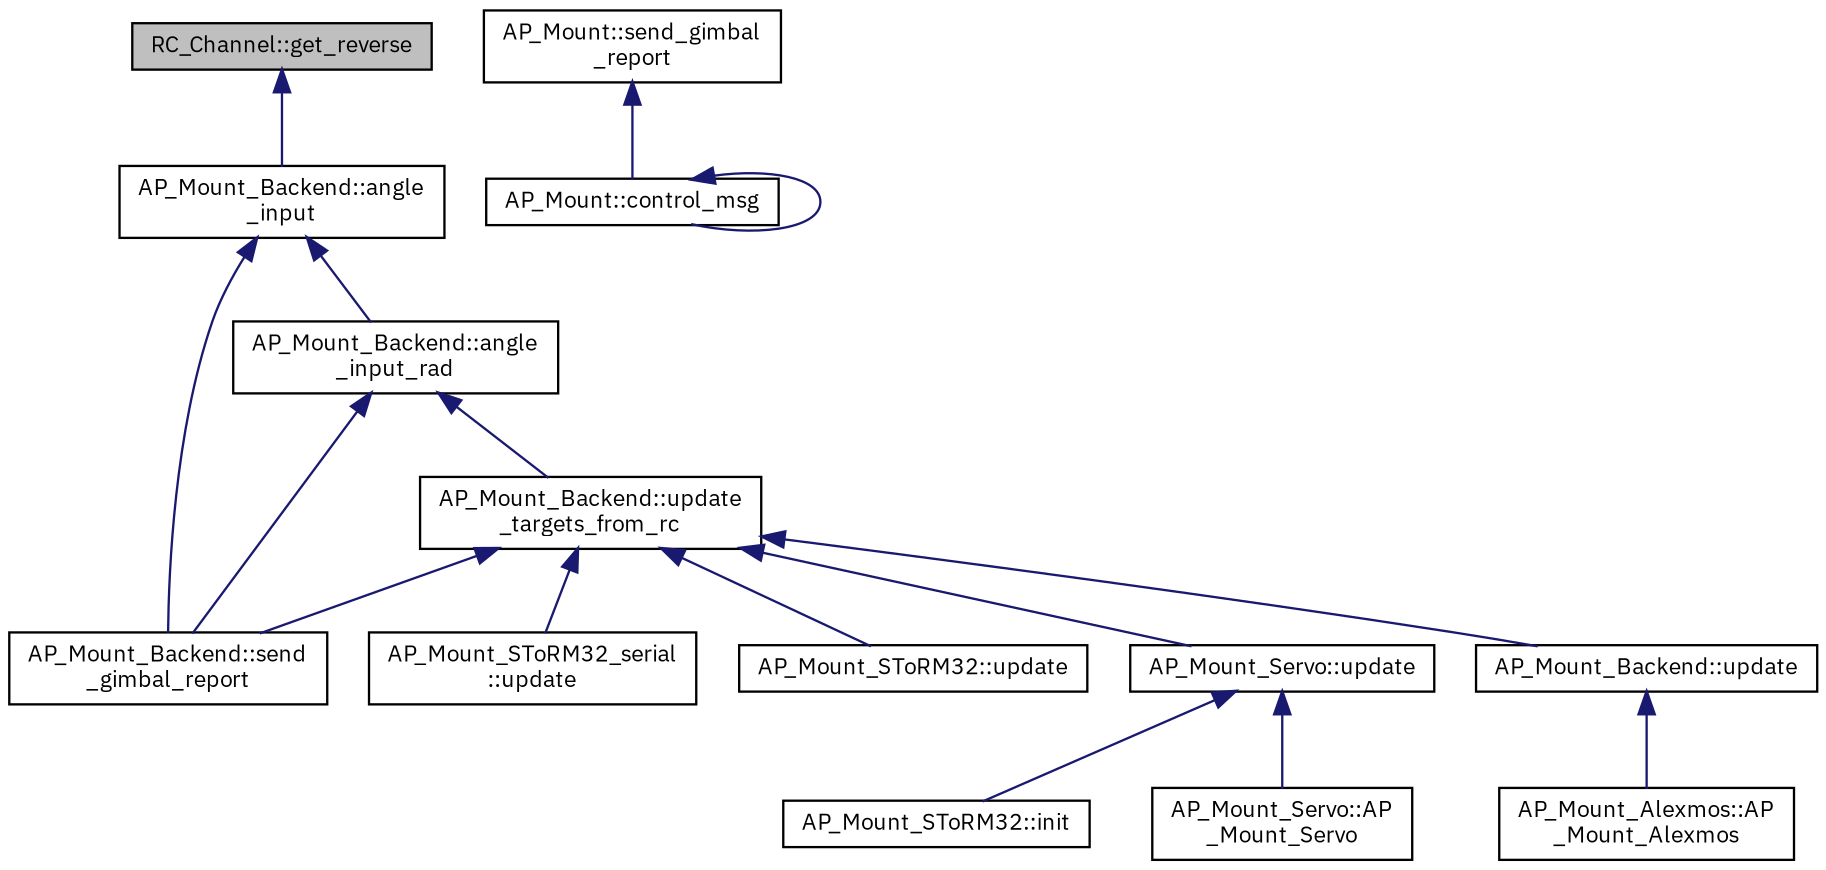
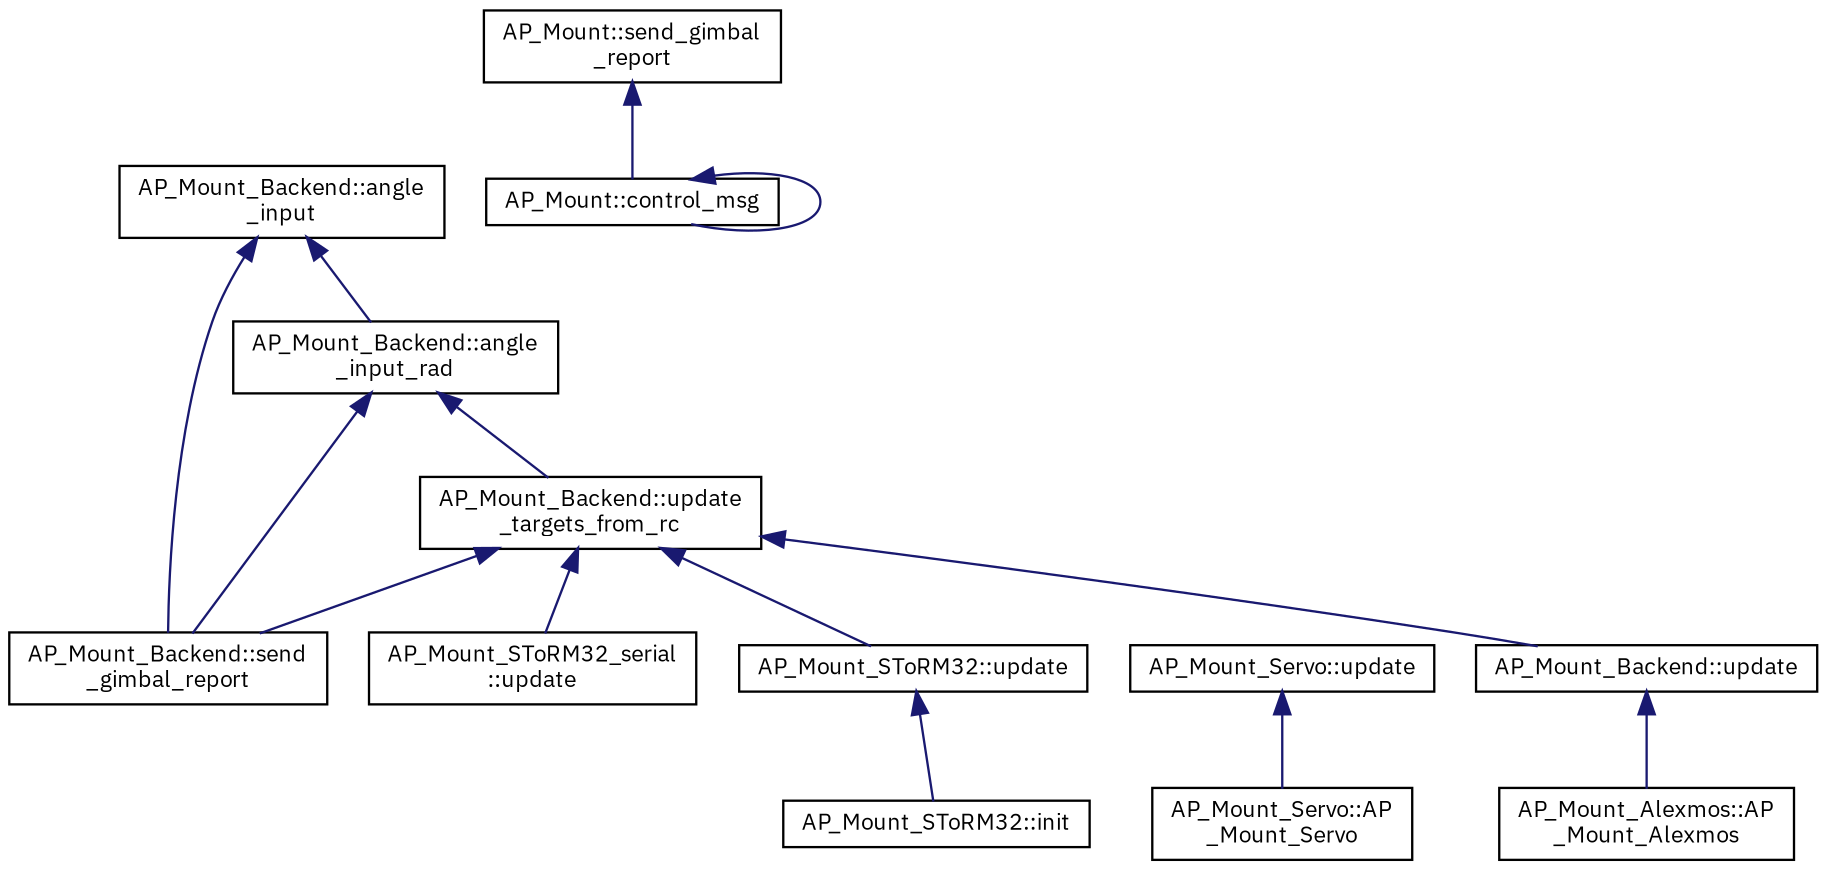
  digraph {
    fontname="IBM Plex Sans"
    rankdir=TB
    node [color=black fillcolor=white fontname="IBM Plex Sans" fontsize=10 shape=record style=filled]
    edge [color=midnightblue dir=back fontname="IBM Plex Sans" fontsize=10 labelfontname=Helvetica labelfontsize=10 style=solid]
-   n1 [fillcolor=grey75 fontcolor=black height=0.2 label="RC_Channel::get_reverse" width=0.4]
    n2 [height=0.2 label="AP_Mount_Backend::angle\l_input" width=0.4]
    n3 [height=0.2 label="AP_Mount_Backend::angle\l_input_rad" width=0.4]
    n4 [height=0.2 label="AP_Mount_Backend::send\l_gimbal_report" width=0.4]
    n5 [height=0.2 label="AP_Mount_Backend::update\l_targets_from_rc" width=0.4]
    n6 [height=0.2 label="AP_Mount_SToRM32_serial\l::update" width=0.4]
    n7 [height=0.2 label="AP_Mount_SToRM32::update" width=0.4]
    n8 [height=0.2 label="AP_Mount_Servo::update" width=0.4]
    n9 [height=0.2 label="AP_Mount_Backend::update" width=0.4]
    n10 [height=0.2 label="AP_Mount::send_gimbal\l_report" width=0.4]
    n11 [height=0.2 label="AP_Mount::control_msg" width=0.4]
    n12 [height=0.2 label="AP_Mount_SToRM32::init" width=0.4]
    n13 [height=0.2 label="AP_Mount_Servo::AP\l_Mount_Servo" width=0.4]
    n14 [height=0.2 label="AP_Mount_Alexmos::AP\l_Mount_Alexmos" width=0.4]
-   n1 -> n2
    n2 -> n3
    n2 -> n4
    n3 -> n4
    n3 -> n5
    n5 -> n4
    n5 -> n6
    n5 -> n7
-   n5 -> n8
    n5 -> n9
-   n8 -> n12
+   n7 -> n12
    n8 -> n13
    n9 -> n14
    n10 -> n11
    n11 -> n11
  }
